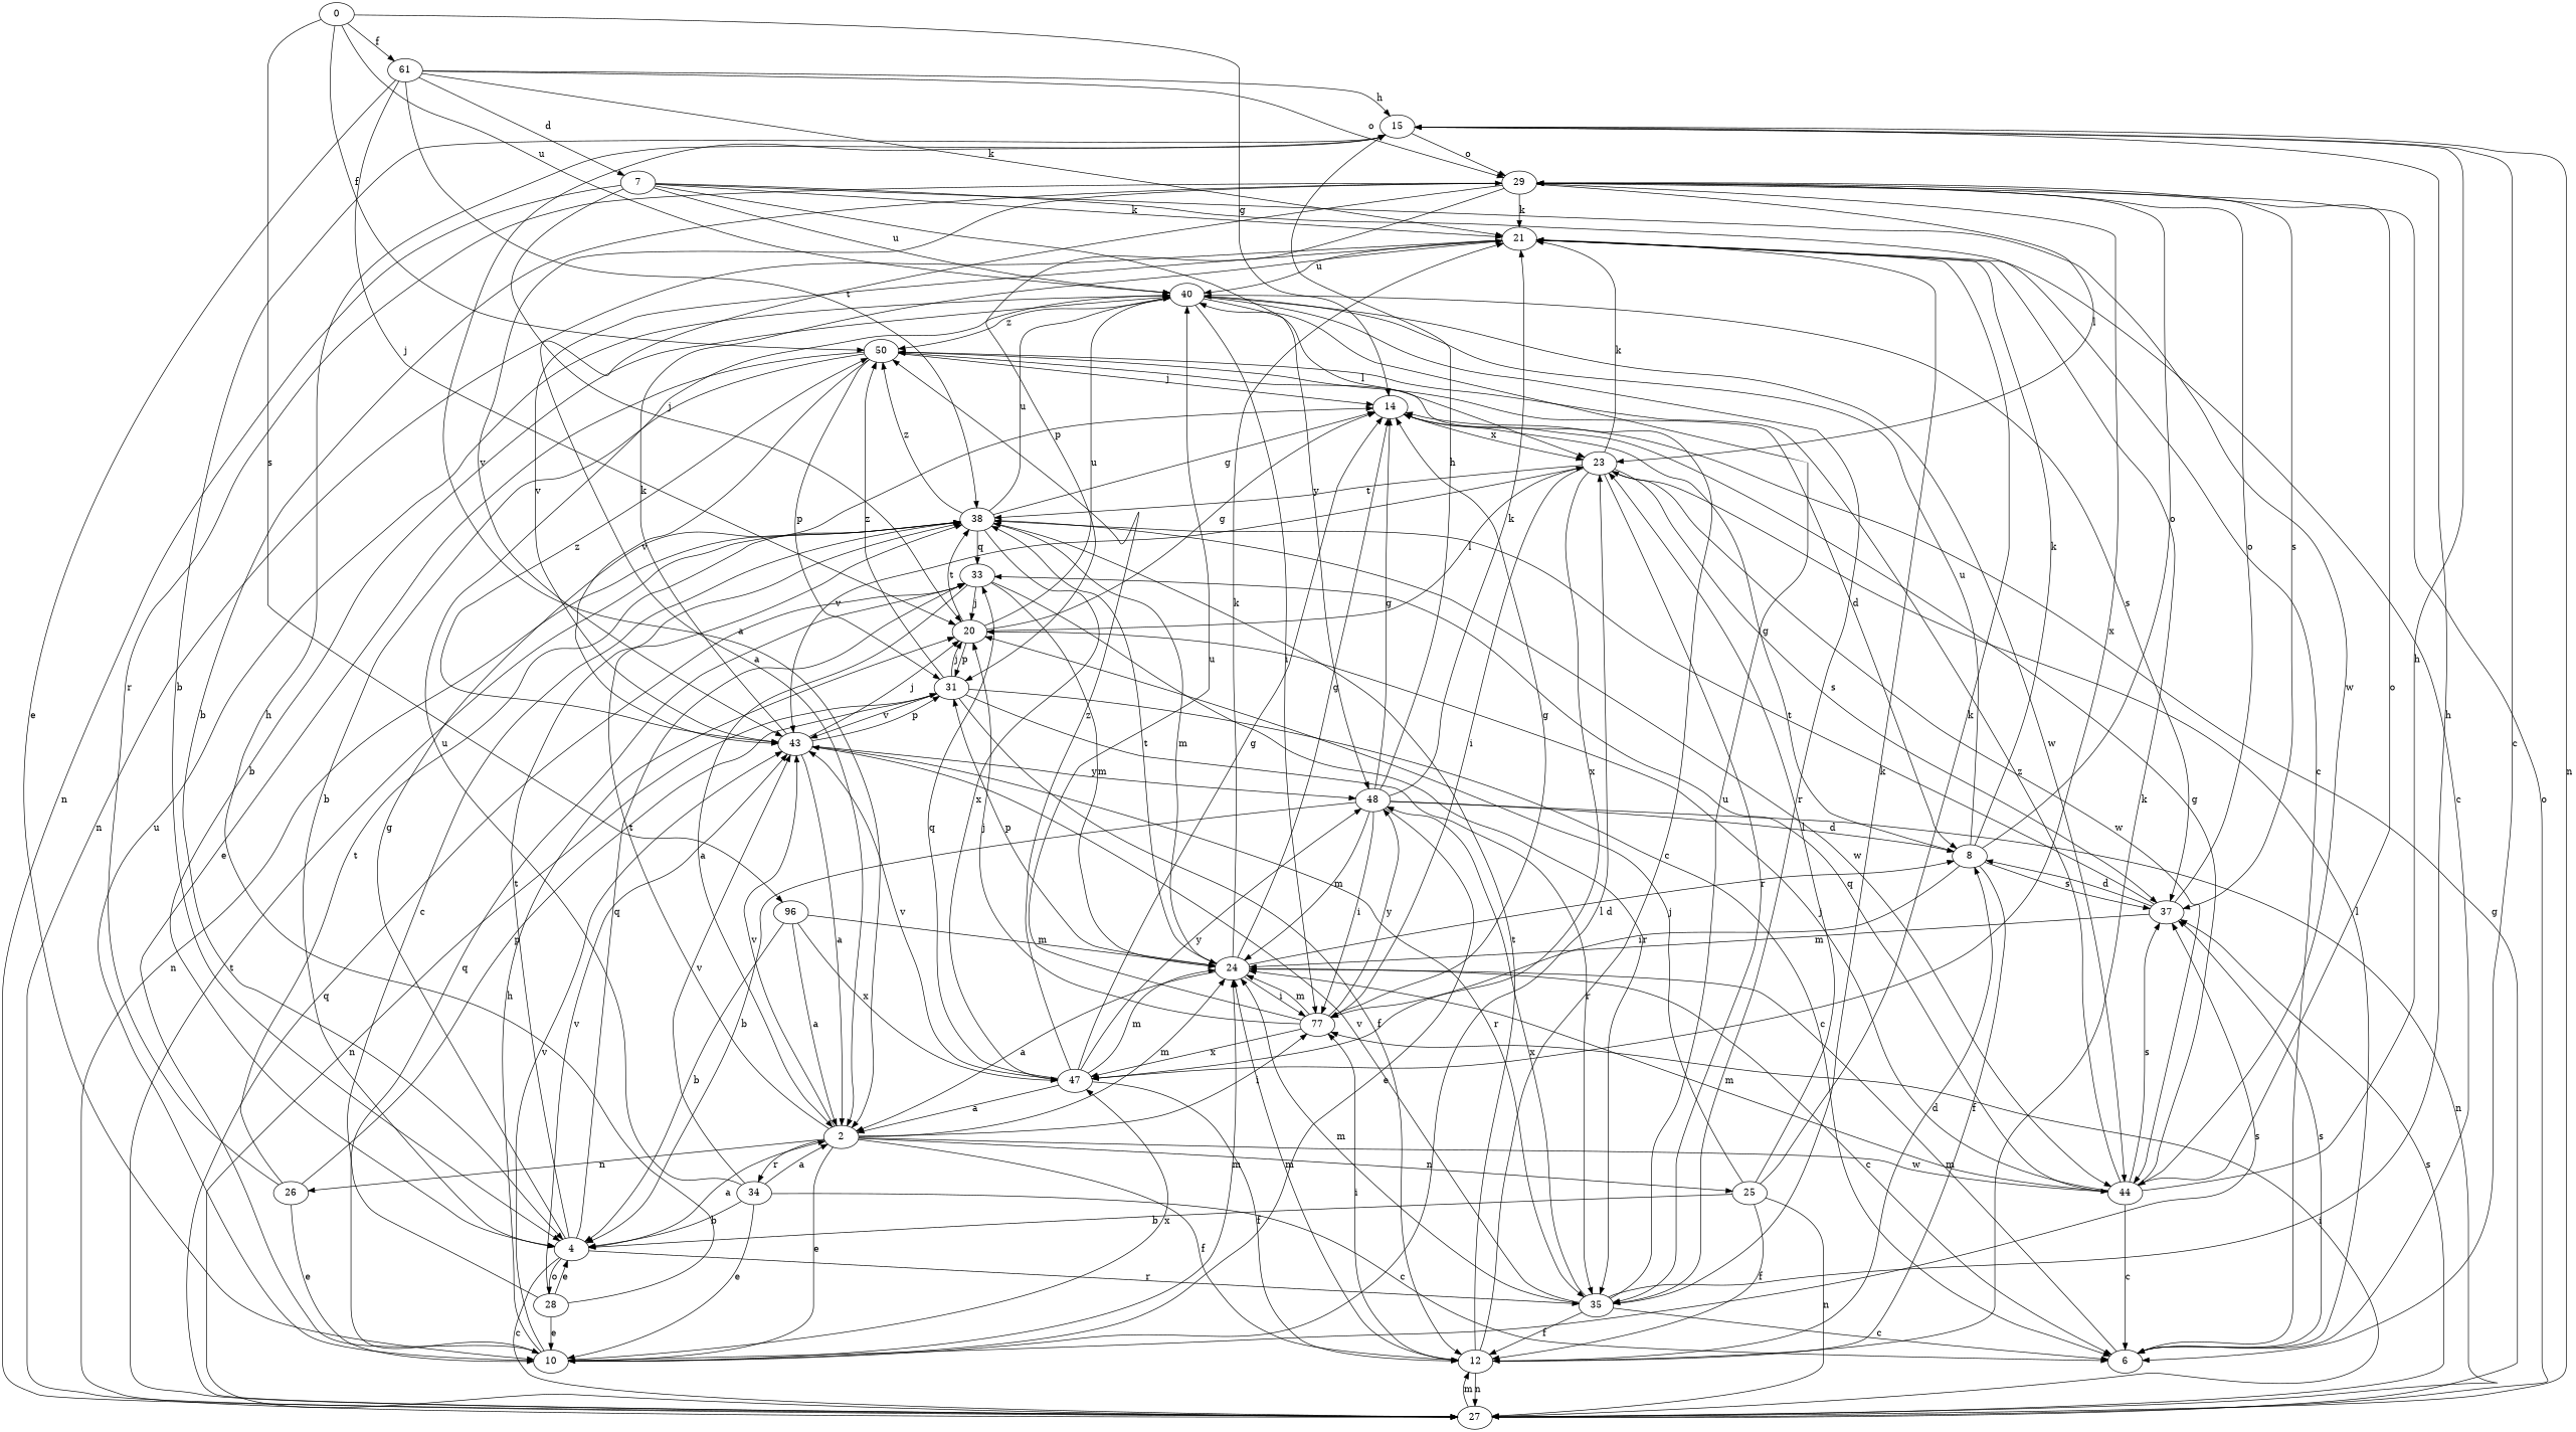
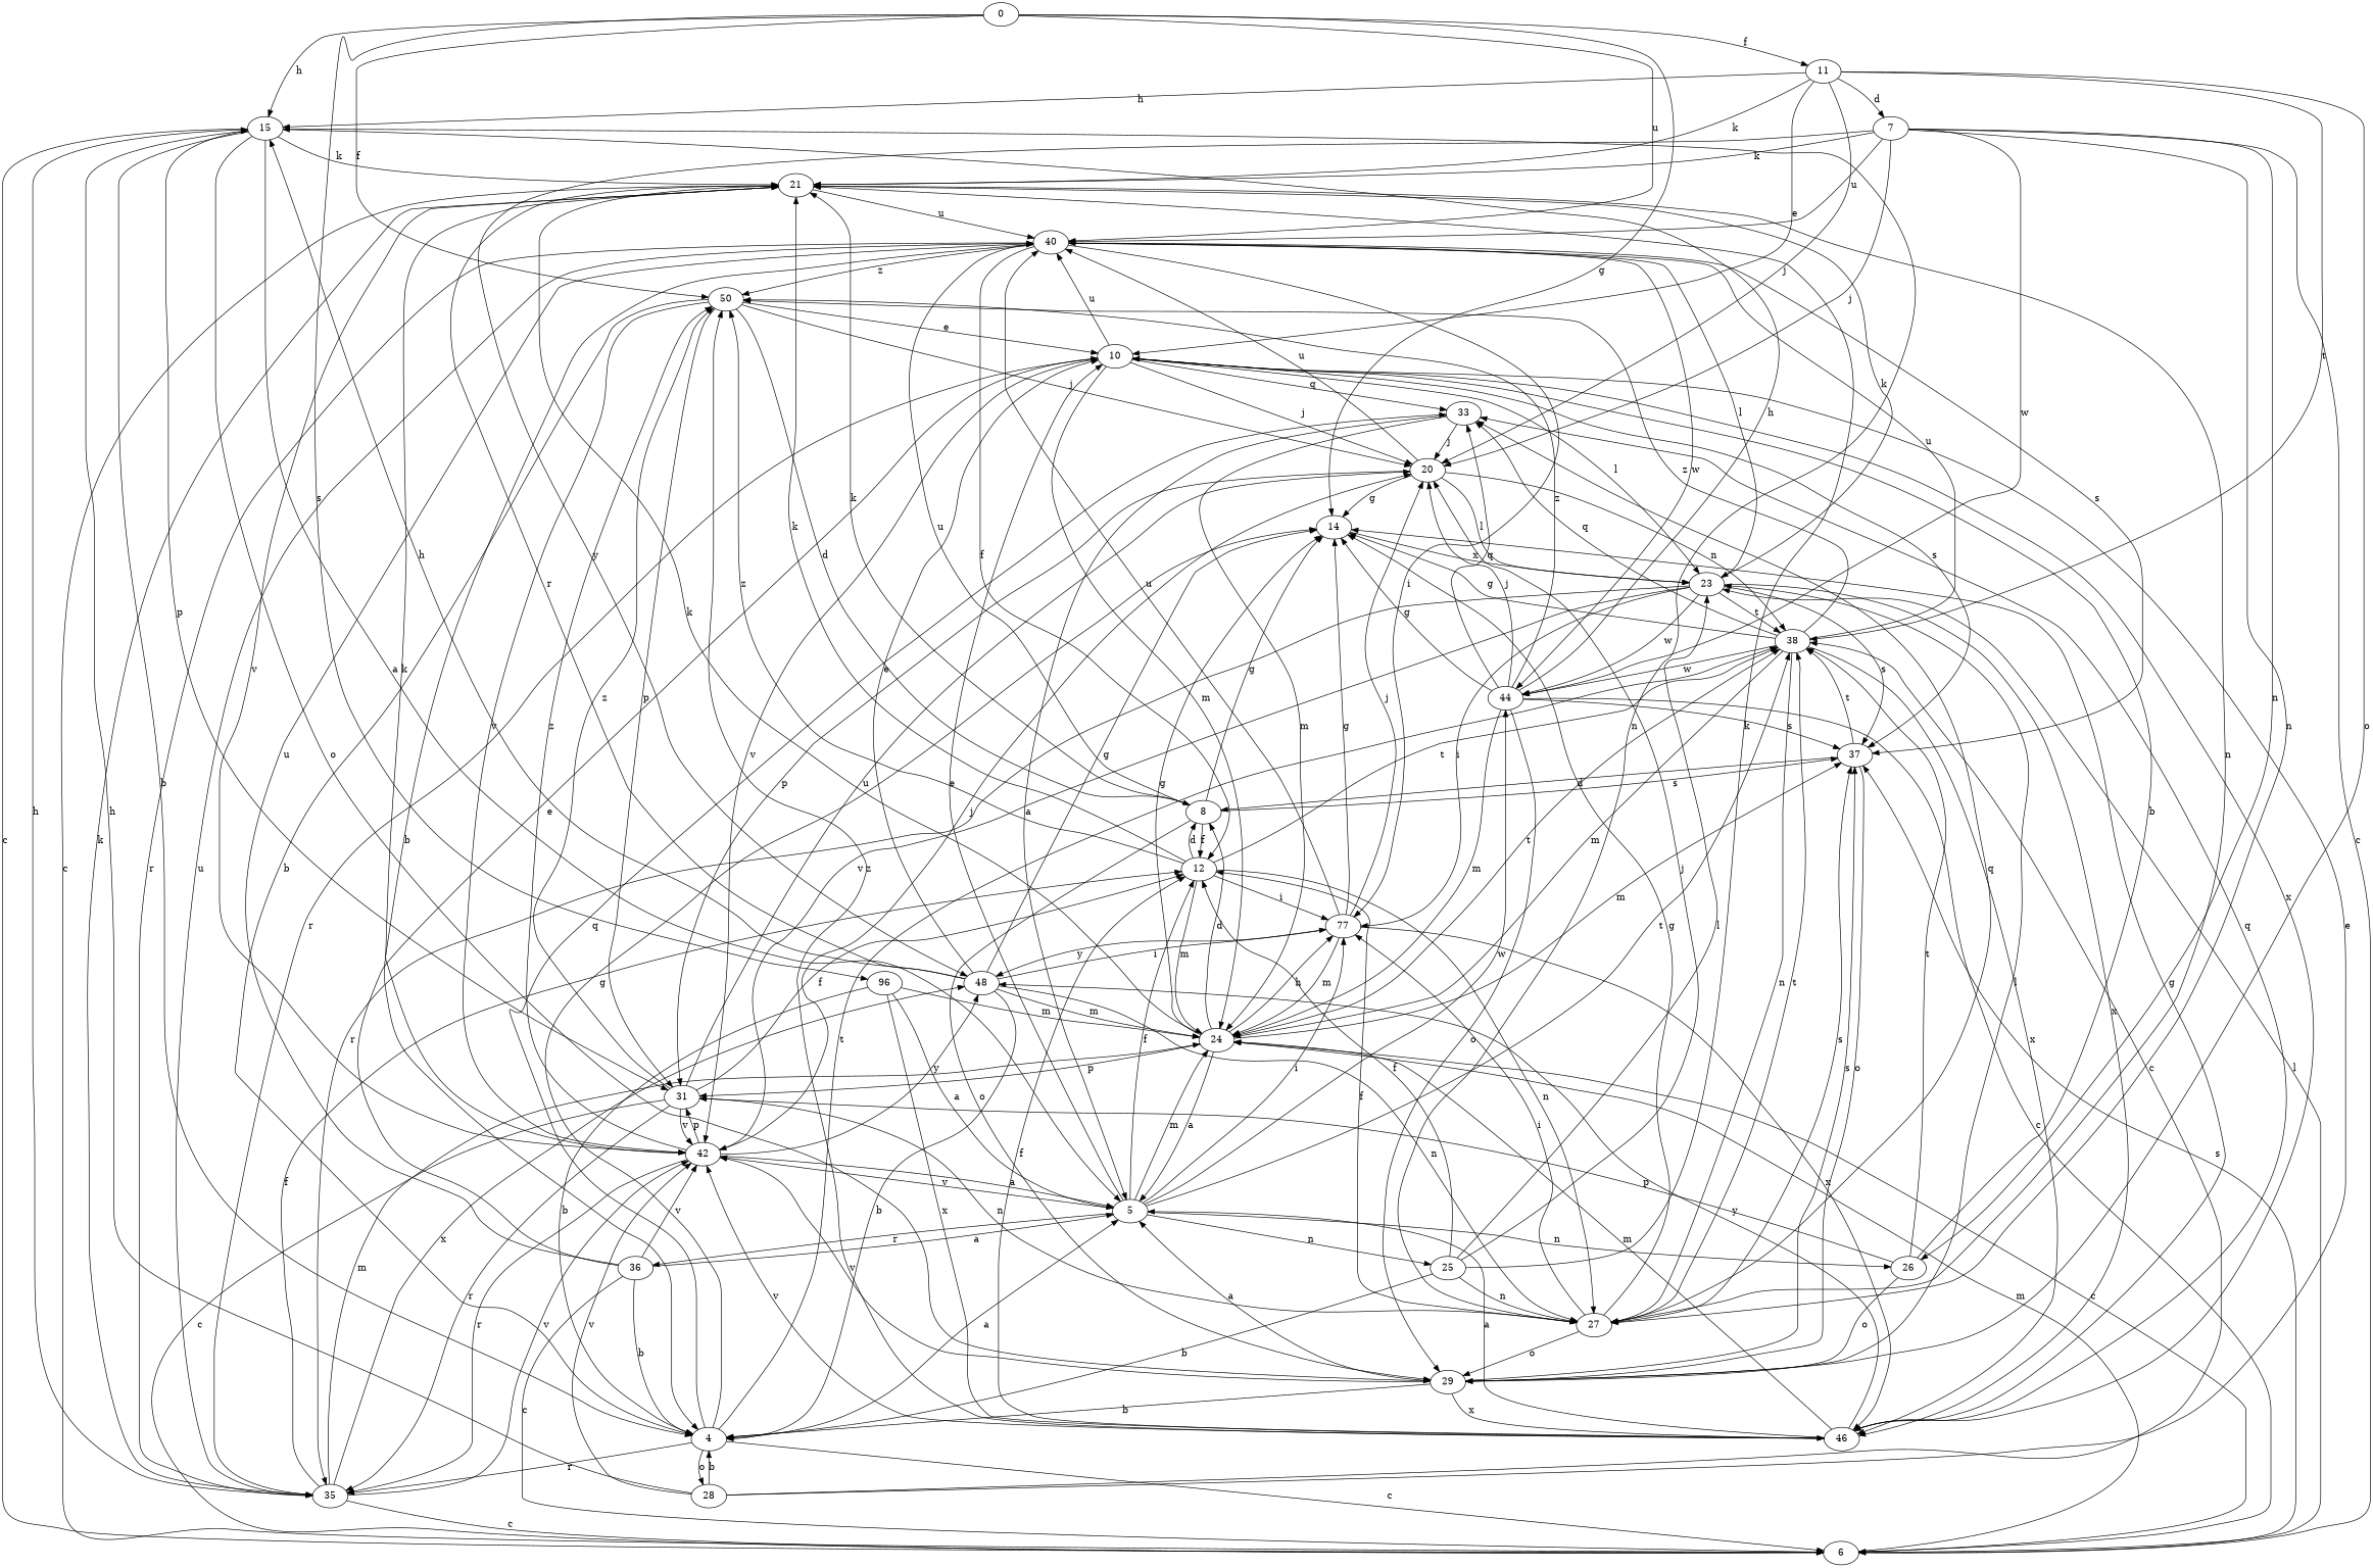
  strict digraph {
    0
-   11 [label=61]
+   11
    14
    15
    n5 [label=96]
    40
    50
    10
    38
    7
    20
    21
    29
    23
-   2
+   2 [label=5]
    4
    6
    27
    31
    24
-   46 [label=47]
+   46
    12
    n23 [label=77]
    44
    35
    37
-   42 [label=43]
+   42
    8
    25
    26
-   34
+   34 [label=36]
    33
    48
    28
    0 -> 11 [label=f]
    0 -> 14 [label=g]
+   0 -> 15 [label=h]
    0 -> n5 [label=s]
    0 -> 40 [label=u]
    0 -> 50 [label=f]
    11 -> 15 [label=h]
    11 -> 10 [label=e]
    11 -> 38 [label=t]
    11 -> 7 [label=d]
    11 -> 20 [label=j]
    11 -> 21 [label=k]
    11 -> 29 [label=o]
    14 -> 23 [label=x]
    15 -> 29 [label=o]
    15 -> 2 [label=a]
    15 -> 4 [label=b]
    15 -> 6 [label=c]
    15 -> 27 [label=n]
-   29 -> 31 [label=p]
+   15 -> 31 [label=p]
    n5 -> 2 [label=a]
    n5 -> 4 [label=b]
    n5 -> 24 [label=m]
    n5 -> 46 [label=x]
    40 -> 50 [label=z]
    40 -> 23 [label=l]
    40 -> 4 [label=b]
+   40 -> 12 [label=f]
    40 -> n23 [label=i]
    40 -> 44 [label=w]
    40 -> 35 [label=r]
    40 -> 37 [label=s]
    50 -> 10 [label=e]
-   50 -> 14 [label=j]
+   50 -> 20 [label=j]
    50 -> 4 [label=b]
    50 -> 31 [label=p]
    50 -> 42 [label=v]
    50 -> 8 [label=d]
    10 -> 40 [label=u]
-   10 -> 20 [label=h]
+   10 -> 20 [label=j]
    10 -> 23 [label=l]
    10 -> 24 [label=m]
    10 -> 46 [label=x]
-   33 -> 35 [label=r]
+   10 -> 35 [label=r]
    10 -> 37 [label=s]
    10 -> 42 [label=v]
    10 -> 33 [label=q]
    38 -> 14 [label=g]
    38 -> 40 [label=u]
    38 -> 50 [label=z]
    38 -> 27 [label=n]
    38 -> 24 [label=m]
    38 -> 46 [label=x]
    38 -> 44 [label=w]
    38 -> 33 [label=q]
    7 -> 40 [label=u]
    7 -> 20 [label=j]
    7 -> 21 [label=k]
    7 -> 6 [label=c]
    7 -> 27 [label=n]
    7 -> 44 [label=w]
+   7 -> 26 [label=n]
    7 -> 48 [label=y]
    20 -> 14 [label=g]
    20 -> 40 [label=u]
-   20 -> 38 [label=t]
+   20 -> 38 [label=n]
    20 -> 23 [label=l]
    20 -> 31 [label=p]
    21 -> 40 [label=u]
    21 -> 6 [label=c]
    21 -> 27 [label=n]
    21 -> 42 [label=v]
-   29 -> 21 [label=k]
+   15 -> 21 [label=k]
    29 -> 23 [label=l]
    29 -> 2 [label=a]
    29 -> 4 [label=b]
    29 -> 46 [label=x]
    29 -> 37 [label=s]
    29 -> 42 [label=v]
    23 -> 38 [label=t]
    23 -> 21 [label=k]
    23 -> 46 [label=x]
    23 -> n23 [label=i]
    23 -> 44 [label=w]
    23 -> 35 [label=r]
    23 -> 37 [label=s]
    23 -> 42 [label=v]
    2 -> 10 [label=e]
    2 -> 38 [label=t]
    2 -> 24 [label=m]
    2 -> 12 [label=f]
    2 -> n23 [label=i]
    2 -> 44 [label=w]
    2 -> 42 [label=v]
    2 -> 25 [label=n]
    2 -> 26 [label=n]
    2 -> 34 [label=r]
    4 -> 14 [label=g]
    4 -> 38 [label=t]
    4 -> 2 [label=a]
-   4 -> 27 [label=c]
+   4 -> 6 [label=c]
    4 -> 35 [label=r]
    4 -> 33 [label=q]
    4 -> 28 [label=o]
    6 -> 23 [label=l]
    6 -> 24 [label=m]
    6 -> 37 [label=s]
    27 -> 14 [label=g]
    27 -> 38 [label=t]
    27 -> 29 [label=o]
-   27 -> 12 [label=m]
+   27 -> 12 [label=f]
    27 -> n23 [label=i]
    27 -> 37 [label=s]
    27 -> 33 [label=q]
    31 -> 50 [label=z]
-   31 -> 20 [label=j]
+   31 -> 20 [label=u]
    31 -> 6 [label=c]
    31 -> 27 [label=n]
    31 -> 12 [label=f]
    31 -> 35 [label=r]
    31 -> 42 [label=v]
    24 -> 14 [label=g]
    24 -> 38 [label=t]
    24 -> 21 [label=k]
    24 -> 2 [label=a]
    24 -> 6 [label=c]
    24 -> 31 [label=p]
-   24 -> n23 [label=i]
+   24 -> n23 [label=h]
    24 -> 8 [label=d]
    46 -> 14 [label=g]
    46 -> 50 [label=z]
    46 -> 2 [label=a]
    46 -> 24 [label=m]
    46 -> 12 [label=f]
    46 -> 42 [label=v]
    46 -> 33 [label=q]
    46 -> 48 [label=y]
-   12 -> 50 [label=c]
+   12 -> 50 [label=z]
    12 -> 38 [label=t]
    12 -> 21 [label=k]
    12 -> 27 [label=n]
    12 -> 24 [label=m]
    12 -> n23 [label=i]
    12 -> 8 [label=d]
    n23 -> 14 [label=g]
    n23 -> 40 [label=u]
    n23 -> 20 [label=j]
    n23 -> 24 [label=m]
    n23 -> 46 [label=x]
    n23 -> 48 [label=y]
    44 -> 14 [label=g]
    44 -> 15 [label=h]
    44 -> 50 [label=z]
    44 -> 20 [label=j]
    44 -> 29 [label=o]
    44 -> 6 [label=c]
    44 -> 24 [label=m]
    44 -> 37 [label=s]
    44 -> 33 [label=q]
    35 -> 15 [label=h]
    35 -> 40 [label=u]
    35 -> 21 [label=k]
    35 -> 6 [label=c]
    35 -> 24 [label=m]
    35 -> 12 [label=f]
    35 -> 42 [label=v]
    35 -> 48 [label=x]
    37 -> 38 [label=t]
    37 -> 29 [label=o]
-   37 -> 24 [label=m]
+   24 -> 37 [label=m]
    37 -> 8 [label=d]
    42 -> 50 [label=z]
    42 -> 20 [label=j]
    42 -> 21 [label=k]
    42 -> 2 [label=a]
    42 -> 31 [label=p]
    42 -> 35 [label=r]
    42 -> 48 [label=y]
    8 -> 14 [label=g]
    8 -> 40 [label=u]
    8 -> 21 [label=k]
    8 -> 29 [label=o]
    8 -> 12 [label=f]
-   8 -> n23 [label=i]
    8 -> 37 [label=s]
    25 -> 20 [label=j]
    25 -> 21 [label=k]
    25 -> 23 [label=l]
    25 -> 4 [label=b]
    25 -> 27 [label=n]
    25 -> 12 [label=f]
-   26 -> 10 [label=e]
+   26 -> 10 [label=b]
    26 -> 38 [label=t]
-   26 -> 29 [label=r]
+   26 -> 29 [label=o]
    26 -> 31 [label=p]
    34 -> 40 [label=u]
    34 -> 10 [label=e]
    34 -> 2 [label=a]
    34 -> 4 [label=b]
    34 -> 6 [label=c]
    34 -> 42 [label=v]
    33 -> 20 [label=j]
    33 -> 2 [label=a]
    33 -> 24 [label=m]
    48 -> 14 [label=g]
    48 -> 15 [label=h]
    48 -> 10 [label=e]
-   48 -> 21 [label=k]
+   48 -> 21 [label=r]
    48 -> 4 [label=b]
    48 -> 27 [label=n]
    48 -> 24 [label=m]
    48 -> n23 [label=i]
-   48 -> 8 [label=d]
    28 -> 15 [label=h]
    28 -> 10 [label=e]
    28 -> 38 [label=c]
-   28 -> 4 [label=e]
+   28 -> 4 [label=b]
    28 -> 42 [label=v]
  }
